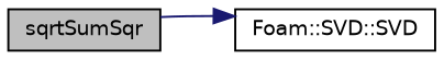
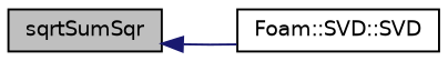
  digraph {
    rankdir=LR
    node [color=black fontname=Helvetica fontsize=10 shape=record]
    n1 [fillcolor=grey75 fontcolor=black height=0.2 label=sqrtSumSqr style=filled width=0.4]
    n2 [height=0.2 label="Foam::SVD::SVD" width=0.4]
-   n2 -> n1 [color=midnightblue dir=back fontname=Helvetica fontsize=10 labelfontname=Helvetica labelfontsize=10 style=solid]
+   n1 -> n2 [color=midnightblue dir=back fontname=Helvetica fontsize=10 labelfontname=Helvetica labelfontsize=10 style=solid]
  }
